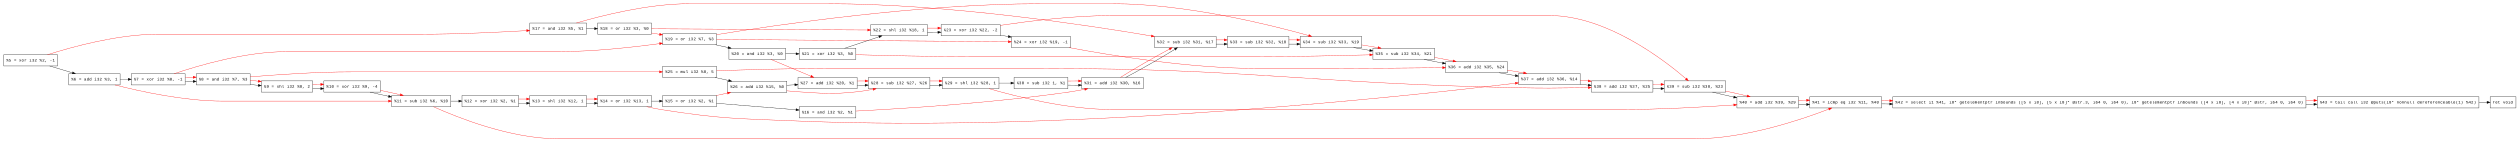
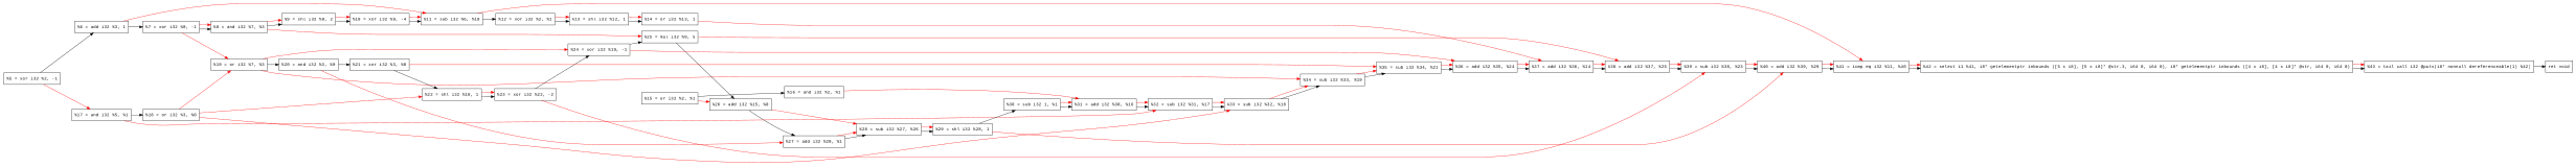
  digraph {
    fontname="Liberation Mono"
    rankdir=LR
    node [fontname="Liberation Mono" shape=record]
    edge [fontname="Liberation Mono" color=red]
    n1 [label="  %5 = xor i32 %2, -1"]
    n2 [label="  %6 = add i32 %3, 1"]
    n3 [label="  %17 = and i32 %5, %1"]
    n4 [label="  %7 = xor i32 %0, -1"]
    n5 [label="  %11 = sub i32 %6, %10"]
    n6 [label="  %18 = or i32 %3, %0"]
    n7 [label="  %32 = sub i32 %31, %17"]
    n8 [label="  %8 = and i32 %7, %3"]
    n9 [label="  %19 = or i32 %7, %3"]
    n10 [label="  %12 = xor i32 %2, %1"]
    n11 [label="  %41 = icmp eq i32 %11, %40"]
    n12 [label="  %9 = shl i32 %8, 2"]
    n13 [label="  %25 = mul i32 %8, 5"]
    n14 [label="  %20 = and i32 %3, %0"]
    n15 [label="  %24 = xor i32 %19, -1"]
    n16 [label="  %34 = sub i32 %33, %19"]
    n17 [label="  %10 = xor i32 %9, -4"]
    n18 [label="  %26 = add i32 %15, %0"]
    n19 [label="  %38 = add i32 %37, %25"]
    n20 [label="  %13 = shl i32 %12, 1"]
    n21 [label="  %42 = select i1 %41, i8* getelementptr inbounds ([5 x i8], [5 x i8]* @str.3, i64 0, i64 0), i8* getelementptr inbounds ([4 x i8], [4 x i8]* @str, i64 0, i64 0)"]
    n22 [label="  %14 = or i32 %13, 1"]
    n23 [label="  %15 = or i32 %2, %1"]
    n24 [label="  %37 = add i32 %36, %14"]
    n25 [label="  %16 = and i32 %2, %1"]
    n26 [label="  %31 = add i32 %30, %16"]
    n27 [label="  %27 = add i32 %20, %1"]
    n28 [label="  %28 = sub i32 %27, %26"]
    n29 [label="  %22 = shl i32 %18, 1"]
    n30 [label="  %33 = sub i32 %32, %18"]
    n31 [label="  %23 = xor i32 %22, -2"]
    n32 [label="  %21 = xor i32 %3, %0"]
    n33 [label="  %36 = add i32 %35, %24"]
    n34 [label="  %35 = sub i32 %34, %21"]
    n35 [label="  %39 = sub i32 %38, %23"]
    n36 [label="  %40 = add i32 %39, %29"]
    n37 [label="  %29 = shl i32 %28, 1"]
    n38 [label="  %30 = sub i32 1, %1"]
    n39 [label="  %43 = tail call i32 @puts(i8* nonnull dereferenceable(1) %42)"]
    n40 [label="  ret void"]
    n1 -> n2 [color=""]
    n1 -> n3
    n2 -> n4 [color=""]
    n2 -> n5
    n3 -> n6 [color=""]
    n3 -> n7
    n4 -> n8 [color=""]
    n4 -> n8
    n4 -> n9
    n5 -> n10 [color=""]
    n5 -> n11
    n6 -> n9
    n6 -> n29
+   n6 -> n30
    n7 -> n30 [color=""]
    n7 -> n30
    n8 -> n12 [color=""]
    n8 -> n12
    n8 -> n13
    n9 -> n14 [color=""]
    n9 -> n15
    n9 -> n16
    n10 -> n20 [color=""]
    n10 -> n20
    n11 -> n21 [color=""]
    n11 -> n21
    n12 -> n17 [color=""]
    n12 -> n17
    n13 -> n18 [color=""]
    n13 -> n19
    n14 -> n27
    n14 -> n32 [color=""]
+   n15 -> n13 [color=""]
    n15 -> n33
    n16 -> n34 [color=""]
    n16 -> n34
    n17 -> n5 [color=""]
    n17 -> n5
    n18 -> n27 [color=""]
    n18 -> n28
    n19 -> n35 [color=""]
    n19 -> n35
    n20 -> n22 [color=""]
    n20 -> n22
    n21 -> n39 [color=""]
    n21 -> n39
-   n22 -> n23 [color=""]
    n22 -> n24
    n23 -> n18
    n23 -> n25 [color=""]
    n24 -> n19 [color=""]
    n24 -> n19
    n25 -> n26
    n26 -> n7 [color=""]
    n26 -> n7
    n27 -> n28 [color=""]
    n27 -> n28
    n28 -> n37 [color=""]
    n28 -> n37
    n29 -> n31 [color=""]
    n29 -> n31
    n30 -> n16 [color=""]
    n30 -> n16
    n31 -> n15 [color=""]
    n31 -> n35
    n32 -> n29 [color=""]
    n32 -> n34
    n33 -> n24 [color=""]
    n33 -> n24
    n34 -> n33 [color=""]
    n34 -> n33
    n35 -> n36 [color=""]
    n35 -> n36
    n36 -> n11 [color=""]
    n36 -> n11
    n37 -> n36
    n37 -> n38 [color=""]
    n38 -> n26 [color=""]
    n38 -> n26
    n39 -> n40 [color=""]
  }
